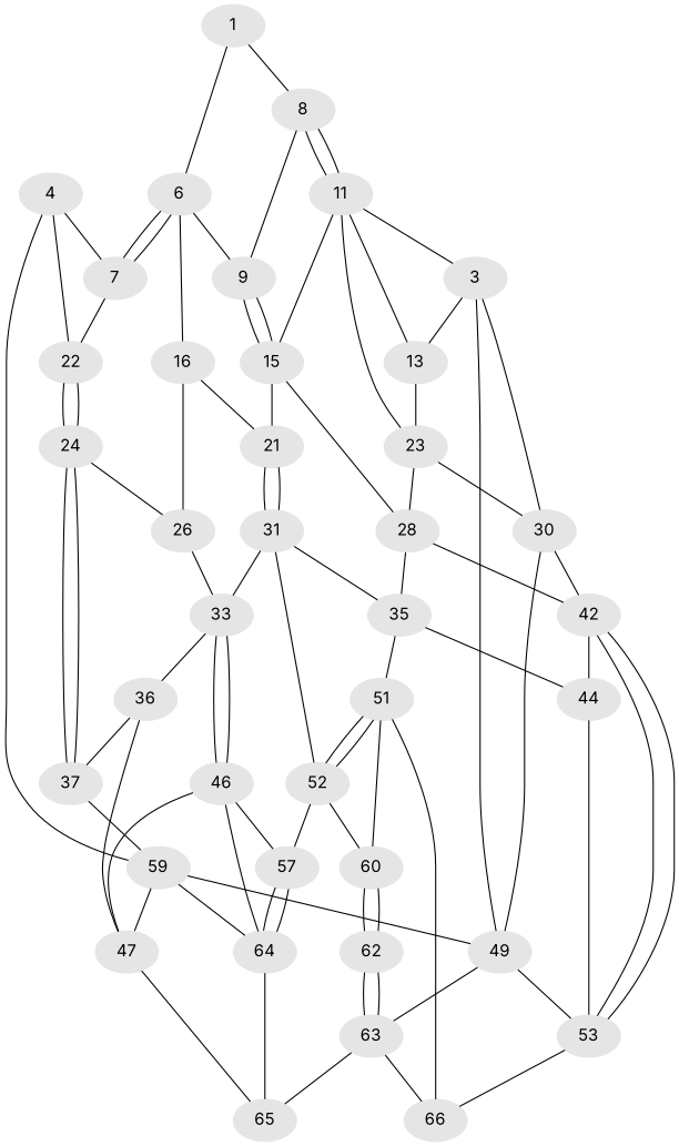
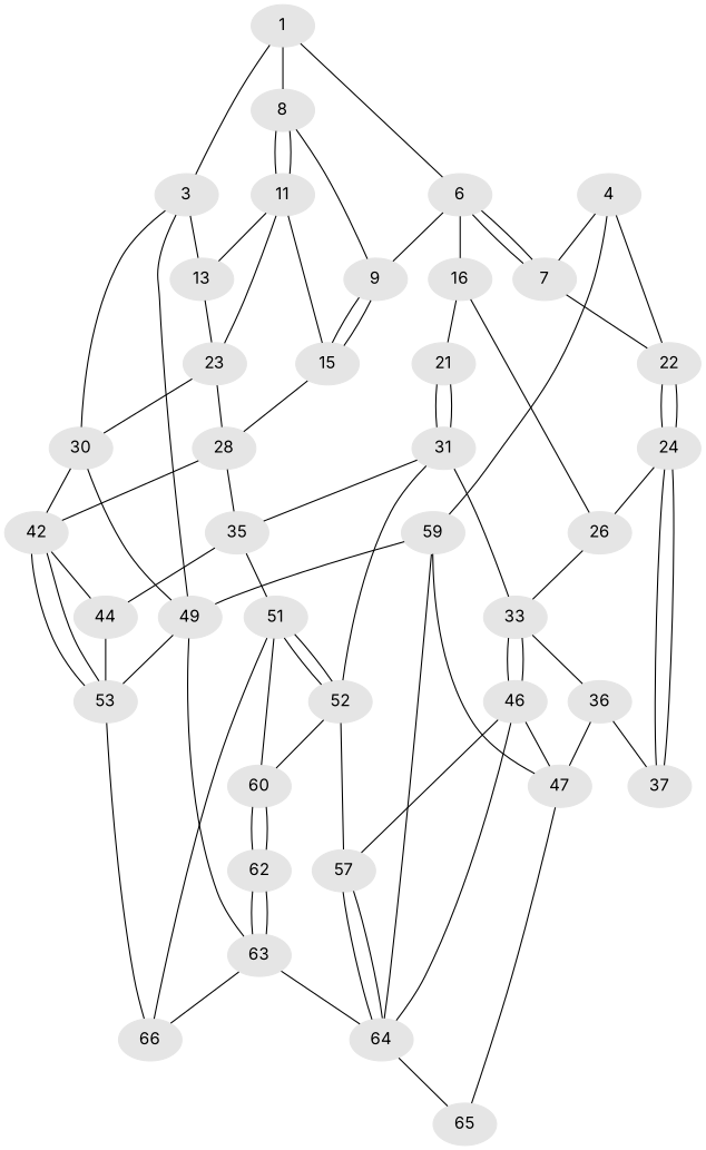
  graph {
    fontname=Inter
    node [color=gray90 fontname=Inter style=filled]
    edge [fontname=Inter]
    1 [super="+2"]
    3 [super="+13"]
    6 [super="+10"]
    8
    n5 [label=13]
    30 [super="+41"]
    49 [super="+50"]
    7 [super="+19"]
    9
    16 [super="+17"]
    11 [super="+14"]
    4 [super="+5"]
    22
    n14 [label=59 super="+40"]
    23 [super="+27"]
    42 [super="+43"]
    53 [super="+54"]
    63 [super="+68"]
    24 [super="+25"]
    47 [super="+55"]
    64 [super="+67"]
    15 [super="+20"]
    21
    26
    28 [super="+29"]
    31 [super="+32"]
    35 [super="+45"]
    33 [super="+34"]
    52 [super="+56"]
    37 [super="+38"]
    36 [super="+48"]
    46 [super="+58"]
    44
    51 [super="+59"]
    57
    60 [super="+61"]
    66
    65
    62
-   11 -- 3
+   1 -- 3
    1 -- 6
    1 -- 8
    3 -- n5
    3 -- 30
    3 -- 49
    6 -- 7
    6 -- 7
    6 -- 9
    6 -- 16
    8 -- 9
    8 -- 11
    8 -- 11
    n5 -- 23
    30 -- 49
    30 -- 42
    49 -- 53
    49 -- 63
    7 -- 22
    9 -- 15
    9 -- 15
    16 -- 21
    16 -- 26
    11 -- n5
    11 -- 23
    11 -- 15
    4 -- 7
    4 -- 22
    4 -- n14
    22 -- 24
    22 -- 24
    n14 -- 49
    n14 -- 47
    n14 -- 64
    23 -- 30
    23 -- 28
    42 -- 53
    42 -- 53
    42 -- 44
    53 -- 66
-   63 -- 65
+   63 -- 64
    63 -- 66
    24 -- 26
    24 -- 37
    24 -- 37
    47 -- 65
    64 -- 65
-   15 -- 21
    15 -- 28
    21 -- 31
    21 -- 31
    26 -- 33
    28 -- 42
    28 -- 35
    31 -- 35
    31 -- 33
    31 -- 52
    35 -- 44
    35 -- 51
    33 -- 36
    33 -- 46
    33 -- 46
    52 -- 57
    52 -- 60
-   37 -- n14
    36 -- 47
    36 -- 37 [weight=2]
    46 -- 47
    46 -- 64
    46 -- 57
    44 -- 53
    51 -- 52
    51 -- 52
    51 -- 60
    51 -- 66
    57 -- 64
    57 -- 64
    60 -- 62 [weight=2]
    60 -- 62
    62 -- 63
    62 -- 63
  }
